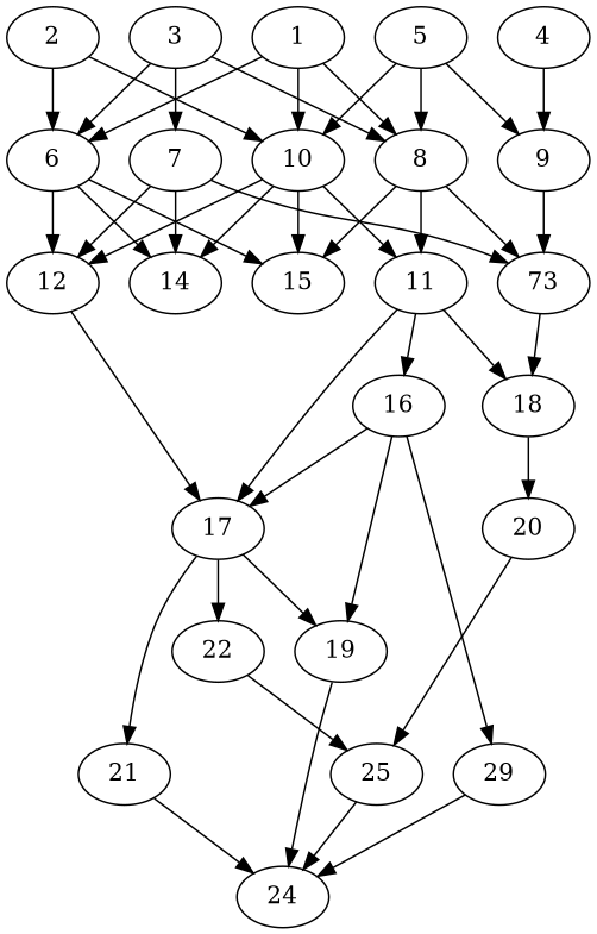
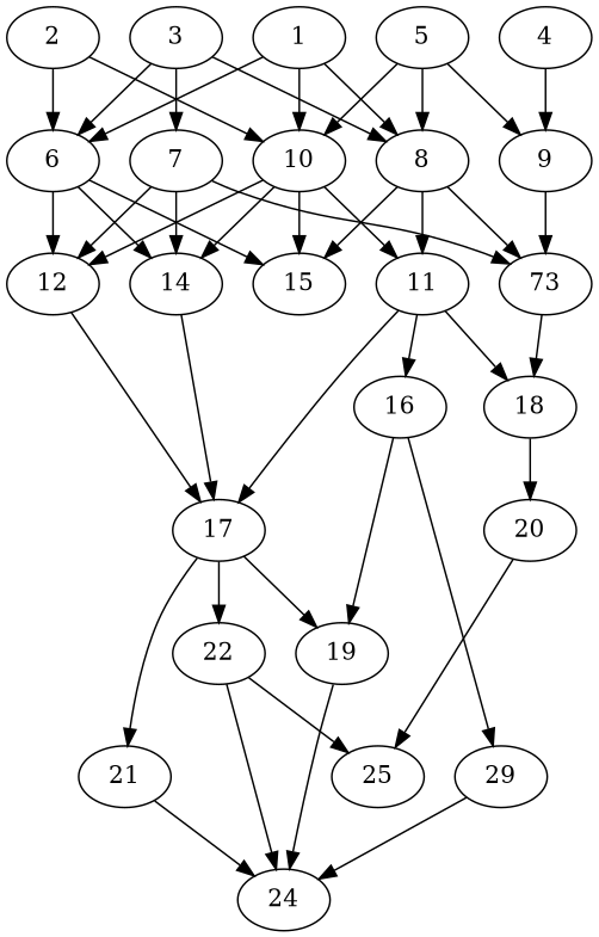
  digraph {
    node [alpha=0.07]
    1 [expect_size=19287040]
    6 [alpha=0.03 expect_size=9393152]
    8 [alpha=0.06 expect_size=46770176]
    10 [alpha=0.20 expect_size=48696320]
    12 [alpha=0.15 expect_size=19832832]
    14 [alpha=0.15 expect_size=34680832]
    15 [alpha=0.16 expect_size=5402624]
    11 [alpha=0.08 expect_size=49824768]
    n9 [alpha=0.01 expect_size=35710976 label=73]
    16 [alpha=0.01 expect_size=46256128]
    17 [alpha=0.16 expect_size=6792192]
    18 [expect_size=48285696]
    2 [expect_size=45992960]
    3 [alpha=0.20 expect_size=6435840]
    7 [alpha=0.18 expect_size=49651712]
    4 [alpha=0.08 expect_size=6860800]
    9 [alpha=0.02 expect_size=9656320]
    5 [alpha=0.17 expect_size=18991104]
    19 [alpha=0.14 expect_size=14188544]
    n20 [alpha=0.06 expect_size=24532992 label=29]
    21 [alpha=0.09 expect_size=17941504]
    22 [expect_size=36000768]
    20 [alpha=0.09 expect_size=18489344]
    24 [alpha=0.05 expect_size=25772032]
    25 [alpha=0.10 expect_size=13415424]
    1 -> 6
    1 -> 8
    1 -> 10
    6 -> 12
    6 -> 14
    6 -> 15
    8 -> 15
    8 -> 11
    8 -> n9
    10 -> 12
    10 -> 14
    10 -> 15
    10 -> 11
    12 -> 17
-   16 -> 17
+   14 -> 17
    11 -> 16
    11 -> 17
    11 -> 18
    n9 -> 18
    16 -> 19
    16 -> n20
    17 -> 19
    17 -> 21
    17 -> 22
    18 -> 20
    2 -> 6
    2 -> 10
    3 -> 6
    3 -> 8
    3 -> 7
    7 -> 12
    7 -> 14
    7 -> n9
    4 -> 9
    9 -> n9
    5 -> 8
    5 -> 10
    5 -> 9
    19 -> 24
    n20 -> 24
    21 -> 24
-   25 -> 24
+   22 -> 24
    22 -> 25
    20 -> 25
  }
